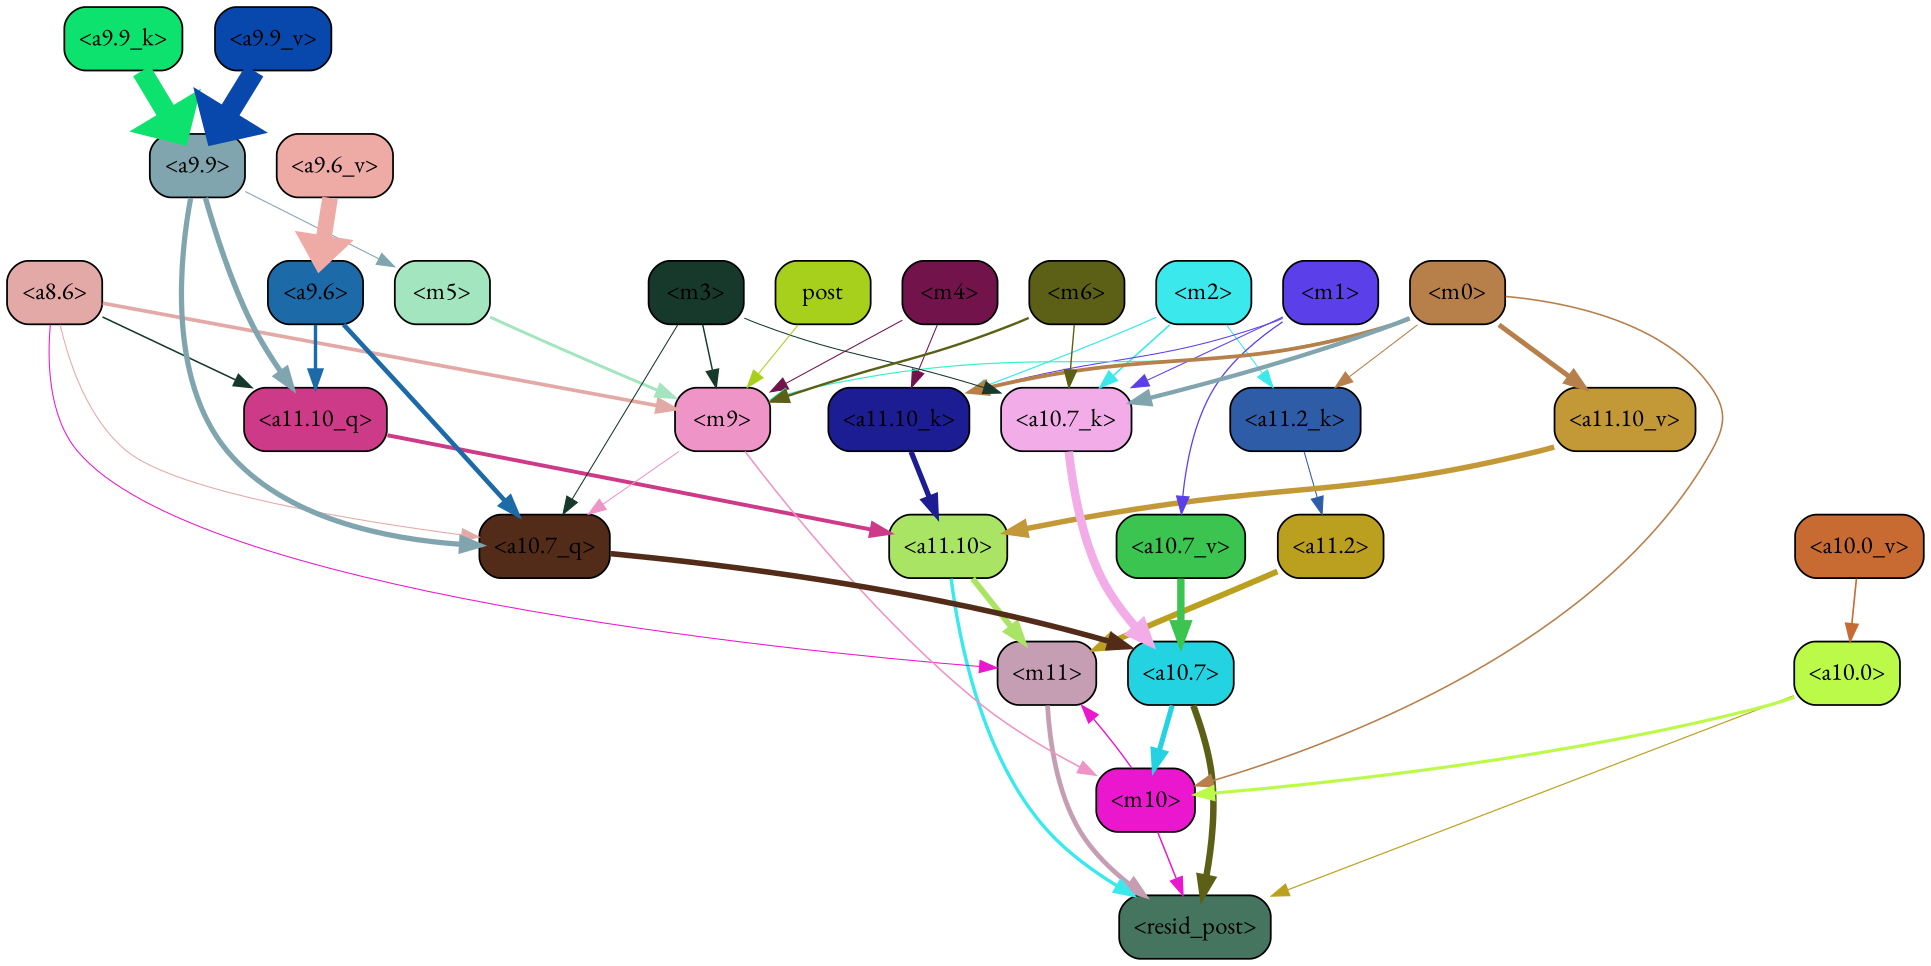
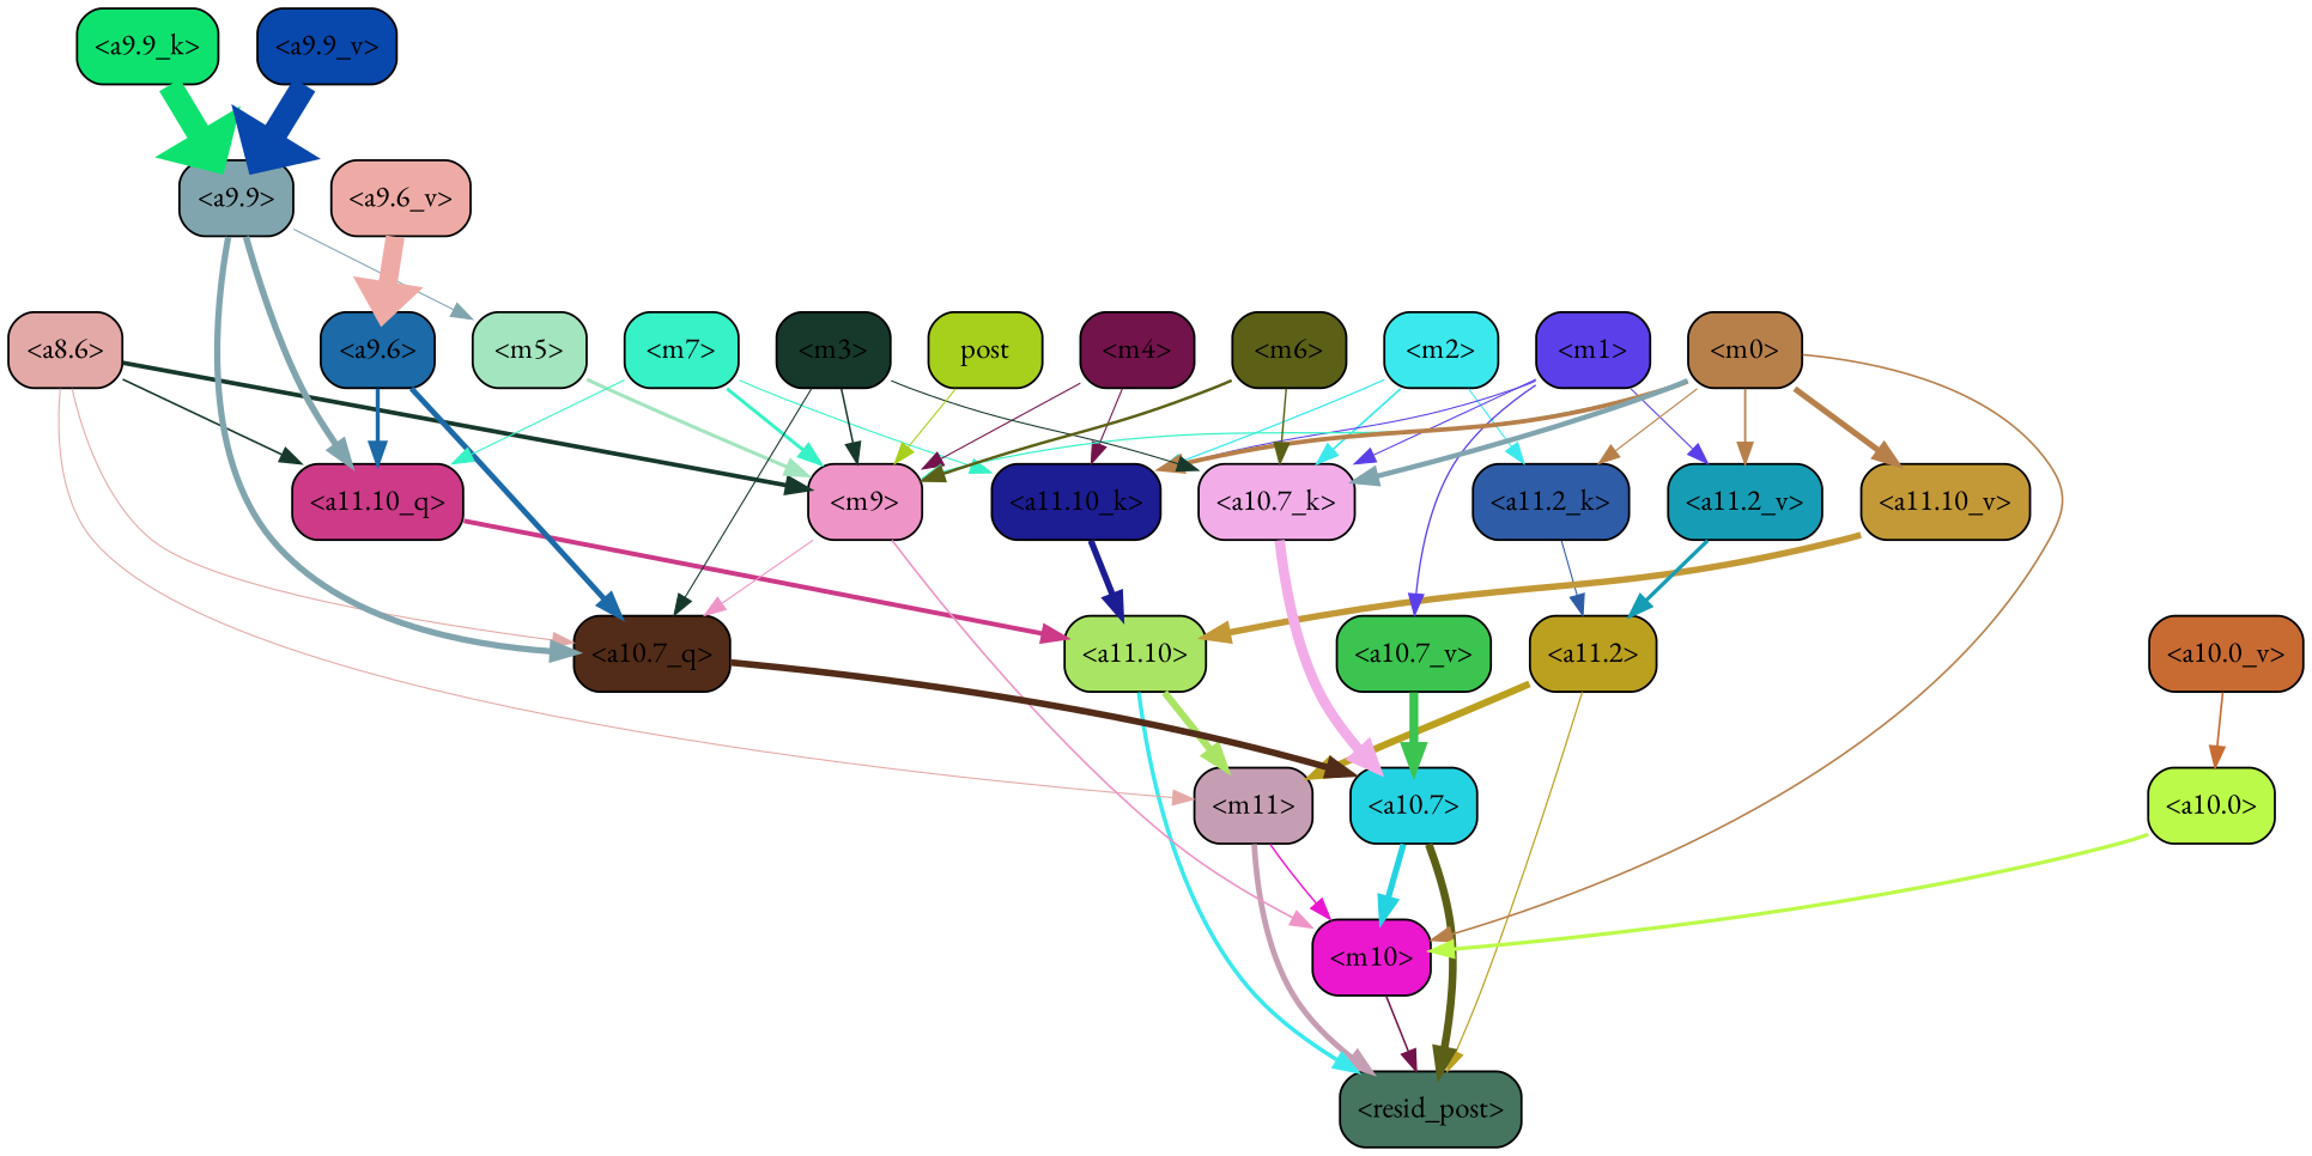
  strict digraph {
    fontname="EB Garamond"
    splines=true
    node [color=black fontname="EB Garamond" shape=box style="filled, rounded"]
    edge [color="#b7804b" fontname="EB Garamond" penwidth=0.6]
    "<m11>" [fillcolor="#c69eb3"]
    "<resid_post>" [fillcolor="#45745f"]
    "<a11.10>" [fillcolor="#aae465"]
    "<a11.2>" [fillcolor="#bba01f"]
    "<m10>" [fillcolor="#ea17ce"]
    "<a11.10_q>" [fillcolor="#cc3a88"]
    "<a10.7>" [fillcolor="#24d3e2"]
    "<a8.6>" [fillcolor="#e3a9a7"]
    "<m9>" [fillcolor="#ee94c6"]
    "<a10.7_q>" [fillcolor="#522c18"]
    "<a11.10_k>" [fillcolor="#1c1c93"]
    "<a11.2_k>" [fillcolor="#2e5ca7"]
    "<a11.10_v>" [fillcolor="#c39937"]
+   "<a11.2_v>" [fillcolor="#169db5"]
    "<a9.9>" [fillcolor="#81a5ae"]
    "<m5>" [fillcolor="#a2e5be"]
    "<a9.6>" [fillcolor="#1c6aa7"]
+   "<m7>" [fillcolor="#36f2c6"]
    "<m4>" [fillcolor="#72134b"]
    "<m2>" [fillcolor="#3be9ed"]
    "<a10.7_k>" [fillcolor="#f2ade9"]
    "<m1>" [fillcolor="#5b3fe9"]
    "<a10.7_v>" [fillcolor="#3bc44f"]
    "<m0>" [fillcolor="#b7804b"]
    "<a10.0>" [fillcolor="#bbfa49"]
    "<a10.0_v>" [fillcolor="#c76b33"]
    "<m3>" [fillcolor="#16392b"]
    "<m6>" [fillcolor="#5b6016"]
    n29 [fillcolor="#a6d01c" label=post]
    "<a9.9_k>" [fillcolor="#0de26f"]
    "<a9.9_v>" [fillcolor="#0847ab"]
    "<a9.6_v>" [fillcolor="#eeaba5"]
    "<m11>" -> "<resid_post>" [color="#c69eb3" penwidth=2.702841281890869]
    "<a11.10>" -> "<m11>" [color="#aae465" penwidth=3.3565988540649414]
    "<a11.10>" -> "<resid_post>" [color="#3be9ed" penwidth=1.9347846508026123]
    "<a11.2>" -> "<m11>" [color="#bba01f" penwidth=3.357710838317871]
-   "<a10.0>" -> "<resid_post>" [color="#bba01f" penwidth=0.6756799221038818]
-   "<m10>" -> "<m11>" [color="#ea17ce" penwidth=0.7995781898498535]
-   "<m10>" -> "<resid_post>" [color="#ea17ce" penwidth=0.84842848777771]
+   "<a11.2>" -> "<resid_post>" [color="#bba01f" penwidth=0.6756799221038818]
+   "<m11>" -> "<m10>" [color="#ea17ce" penwidth=0.7995781898498535]
+   "<m10>" -> "<resid_post>" [color="#72134b" penwidth=0.84842848777771]
    "<a11.10_q>" -> "<a11.10>" [color="#cc3a88" penwidth=2.230653762817383]
    "<a10.7>" -> "<resid_post>" [color="#5b6016" penwidth=3.701959013938904]
    "<a10.7>" -> "<m10>" [color="#24d3e2" penwidth=2.9233598709106445]
-   "<a8.6>" -> "<m11>" [color="#ea17ce"]
+   "<a8.6>" -> "<m11>" [color="#e3a9a7"]
    "<a8.6>" -> "<a11.10_q>" [color="#16392b" penwidth=0.8920164108276367]
-   "<a8.6>" -> "<m9>" [color="#e3a9a7" penwidth=2.0895538330078125]
+   "<a8.6>" -> "<m9>" [color="#16392b" penwidth=2.0895538330078125]
    "<a8.6>" -> "<a10.7_q>" [color="#e3a9a7"]
    "<m9>" -> "<m10>" [color="#ee94c6" penwidth=0.8976783752441406]
    "<m9>" -> "<a10.7_q>" [color="#ee94c6"]
    "<a10.7_q>" -> "<a10.7>" [color="#522c18" penwidth=3.1667375564575195]
    "<a11.10_k>" -> "<a11.10>" [color="#1c1c93" penwidth=3.010073661804199]
    "<a11.2_k>" -> "<a11.2>" [color="#2e5ca7"]
    "<a11.10_v>" -> "<a11.10>" [color="#c39937" penwidth=3.0961761474609375]
+   "<a11.2_v>" -> "<a11.2>" [color="#169db5" penwidth=1.7951231002807617]
    "<a9.9>" -> "<a11.10_q>" [color="#81a5ae" penwidth=3.086172103881836]
    "<a9.9>" -> "<a10.7_q>" [color="#81a5ae" penwidth=2.9829912185668945]
    "<a9.9>" -> "<m5>" [color="#81a5ae"]
    "<m5>" -> "<m9>" [color="#a2e5be" penwidth=1.681243896484375]
    "<a9.6>" -> "<a11.10_q>" [color="#1c6aa7" penwidth=1.9188203811645508]
    "<a9.6>" -> "<a10.7_q>" [color="#1c6aa7" penwidth=2.6223926544189453]
+   "<m7>" -> "<a11.10_q>" [color="#36f2c6"]
+   "<m7>" -> "<m9>" [color="#36f2c6" penwidth=1.602376937866211]
+   "<m7>" -> "<a11.10_k>" [color="#36f2c6"]
    "<m4>" -> "<m9>" [color="#72134b"]
    "<m4>" -> "<a11.10_k>" [color="#72134b"]
    "<m2>" -> "<a11.10_k>" [color="#3be9ed" penwidth=0.7053709030151367]
    "<m2>" -> "<a11.2_k>" [color="#3be9ed"]
    "<m2>" -> "<a10.7_k>" [color="#3be9ed" penwidth=0.9458351135253906]
    "<a10.7_k>" -> "<a10.7>" [color="#f2ade9" penwidth=4.86921501159668]
    "<m1>" -> "<a11.10_k>" [color="#5b3fe9"]
+   "<m1>" -> "<a11.2_v>" [color="#5b3fe9"]
    "<m1>" -> "<a10.7_k>" [color="#5b3fe9"]
    "<m1>" -> "<a10.7_v>" [color="#5b3fe9" penwidth=0.7276821136474609]
    "<a10.7_v>" -> "<a10.7>" [color="#3bc44f" penwidth=4.189113616943359]
    "<m0>" -> "<m10>" [penwidth=0.9029474258422852]
    "<m0>" -> "<m9>" [color="#36f2c6" penwidth=0.6837482452392578]
    "<m0>" -> "<a11.10_k>" [penwidth=2.144052505493164]
    "<m0>" -> "<a11.2_k>" [penwidth=0.6134786605834961]
    "<m0>" -> "<a11.10_v>" [penwidth=2.813839912414551]
+   "<m0>" -> "<a11.2_v>" [penwidth=0.9900531768798828]
    "<m0>" -> "<a10.7_k>" [color="#81a5ae" penwidth=2.4311294555664062]
    "<a10.0>" -> "<m10>" [color="#bbfa49" penwidth=1.7953290939331055]
    "<a10.0_v>" -> "<a10.0>" [color="#c76b33" penwidth=0.9297943115234375]
    "<m3>" -> "<m9>" [color="#16392b" penwidth=0.8340511322021484]
    "<m3>" -> "<a10.7_q>" [color="#16392b"]
    "<m3>" -> "<a10.7_k>" [color="#16392b"]
    "<m6>" -> "<m9>" [color="#5b6016" penwidth=1.3627052307128906]
    "<m6>" -> "<a10.7_k>" [color="#5b6016" penwidth=0.7860317230224609]
    n29 -> "<m9>" [color="#a6d01c"]
    "<a9.9_k>" -> "<a9.9>" [color="#0de26f" penwidth=11.399191856384277]
    "<a9.9_v>" -> "<a9.9>" [color="#0847ab" penwidth=11.790493965148926]
    "<a9.6_v>" -> "<a9.6>" [color="#eeaba5" penwidth=8.907938003540039]
  }
